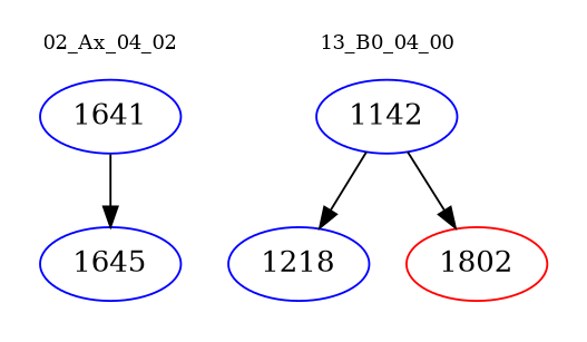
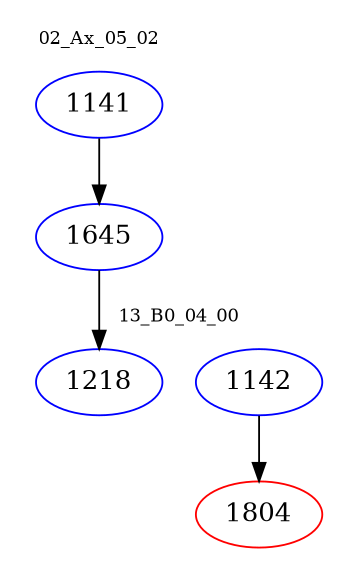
  digraph {
    node [color=blue]
    edge [color=black]
-   n1 [label=1641]
+   n1 [label=1141]
    n2 [label=1645]
    n3 [label=1142]
    n4 [label=1218]
-   n5 [color=red label=1802]
+   n5 [color=red label=1804]
    subgraph cluster_1 {
      color=white
      fontsize=10
-     label="02_Ax_04_02"
+     label="02_Ax_05_02"
      n1
      n2
    }
    subgraph cluster_2 {
      color=white
      fontsize=10
      label="13_B0_04_00"
      n3
      n4
      n5
    }
    n1 -> n2
-   n3 -> n4
+   n2 -> n4
    n3 -> n5
  }
